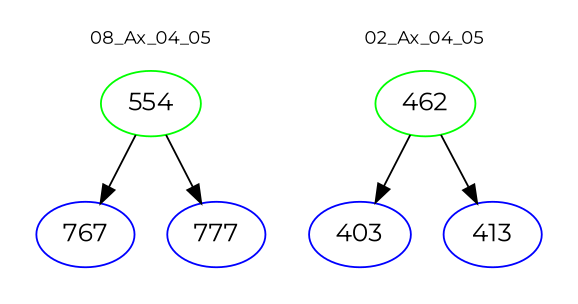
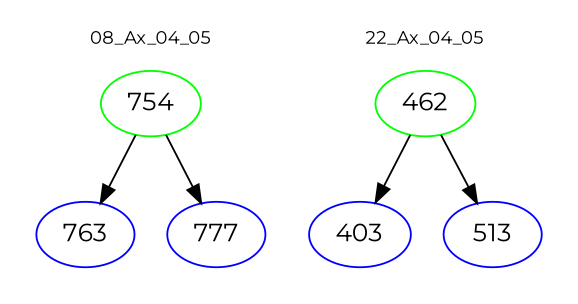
  digraph {
    fontname=Montserrat
    node [color=blue fontname=Montserrat]
    edge [color=black fontname=Montserrat]
-   n1 [color=green label=554]
-   n2 [label=767]
+   n1 [color=green label=754]
+   n2 [label=763]
    n3 [label=777]
    n4 [color=green label=462]
    n5 [label=403]
-   n6 [label=413]
+   n6 [label=513]
    subgraph cluster_1 {
      color=white
      fontsize=10
      label="08_Ax_04_05"
      n1
      n2
      n3
    }
    subgraph cluster_2 {
      color=white
      fontsize=10
-     label="02_Ax_04_05"
+     label="22_Ax_04_05"
      n4
      n5
      n6
    }
    n1 -> n2
    n1 -> n3
    n4 -> n5
    n4 -> n6
  }
